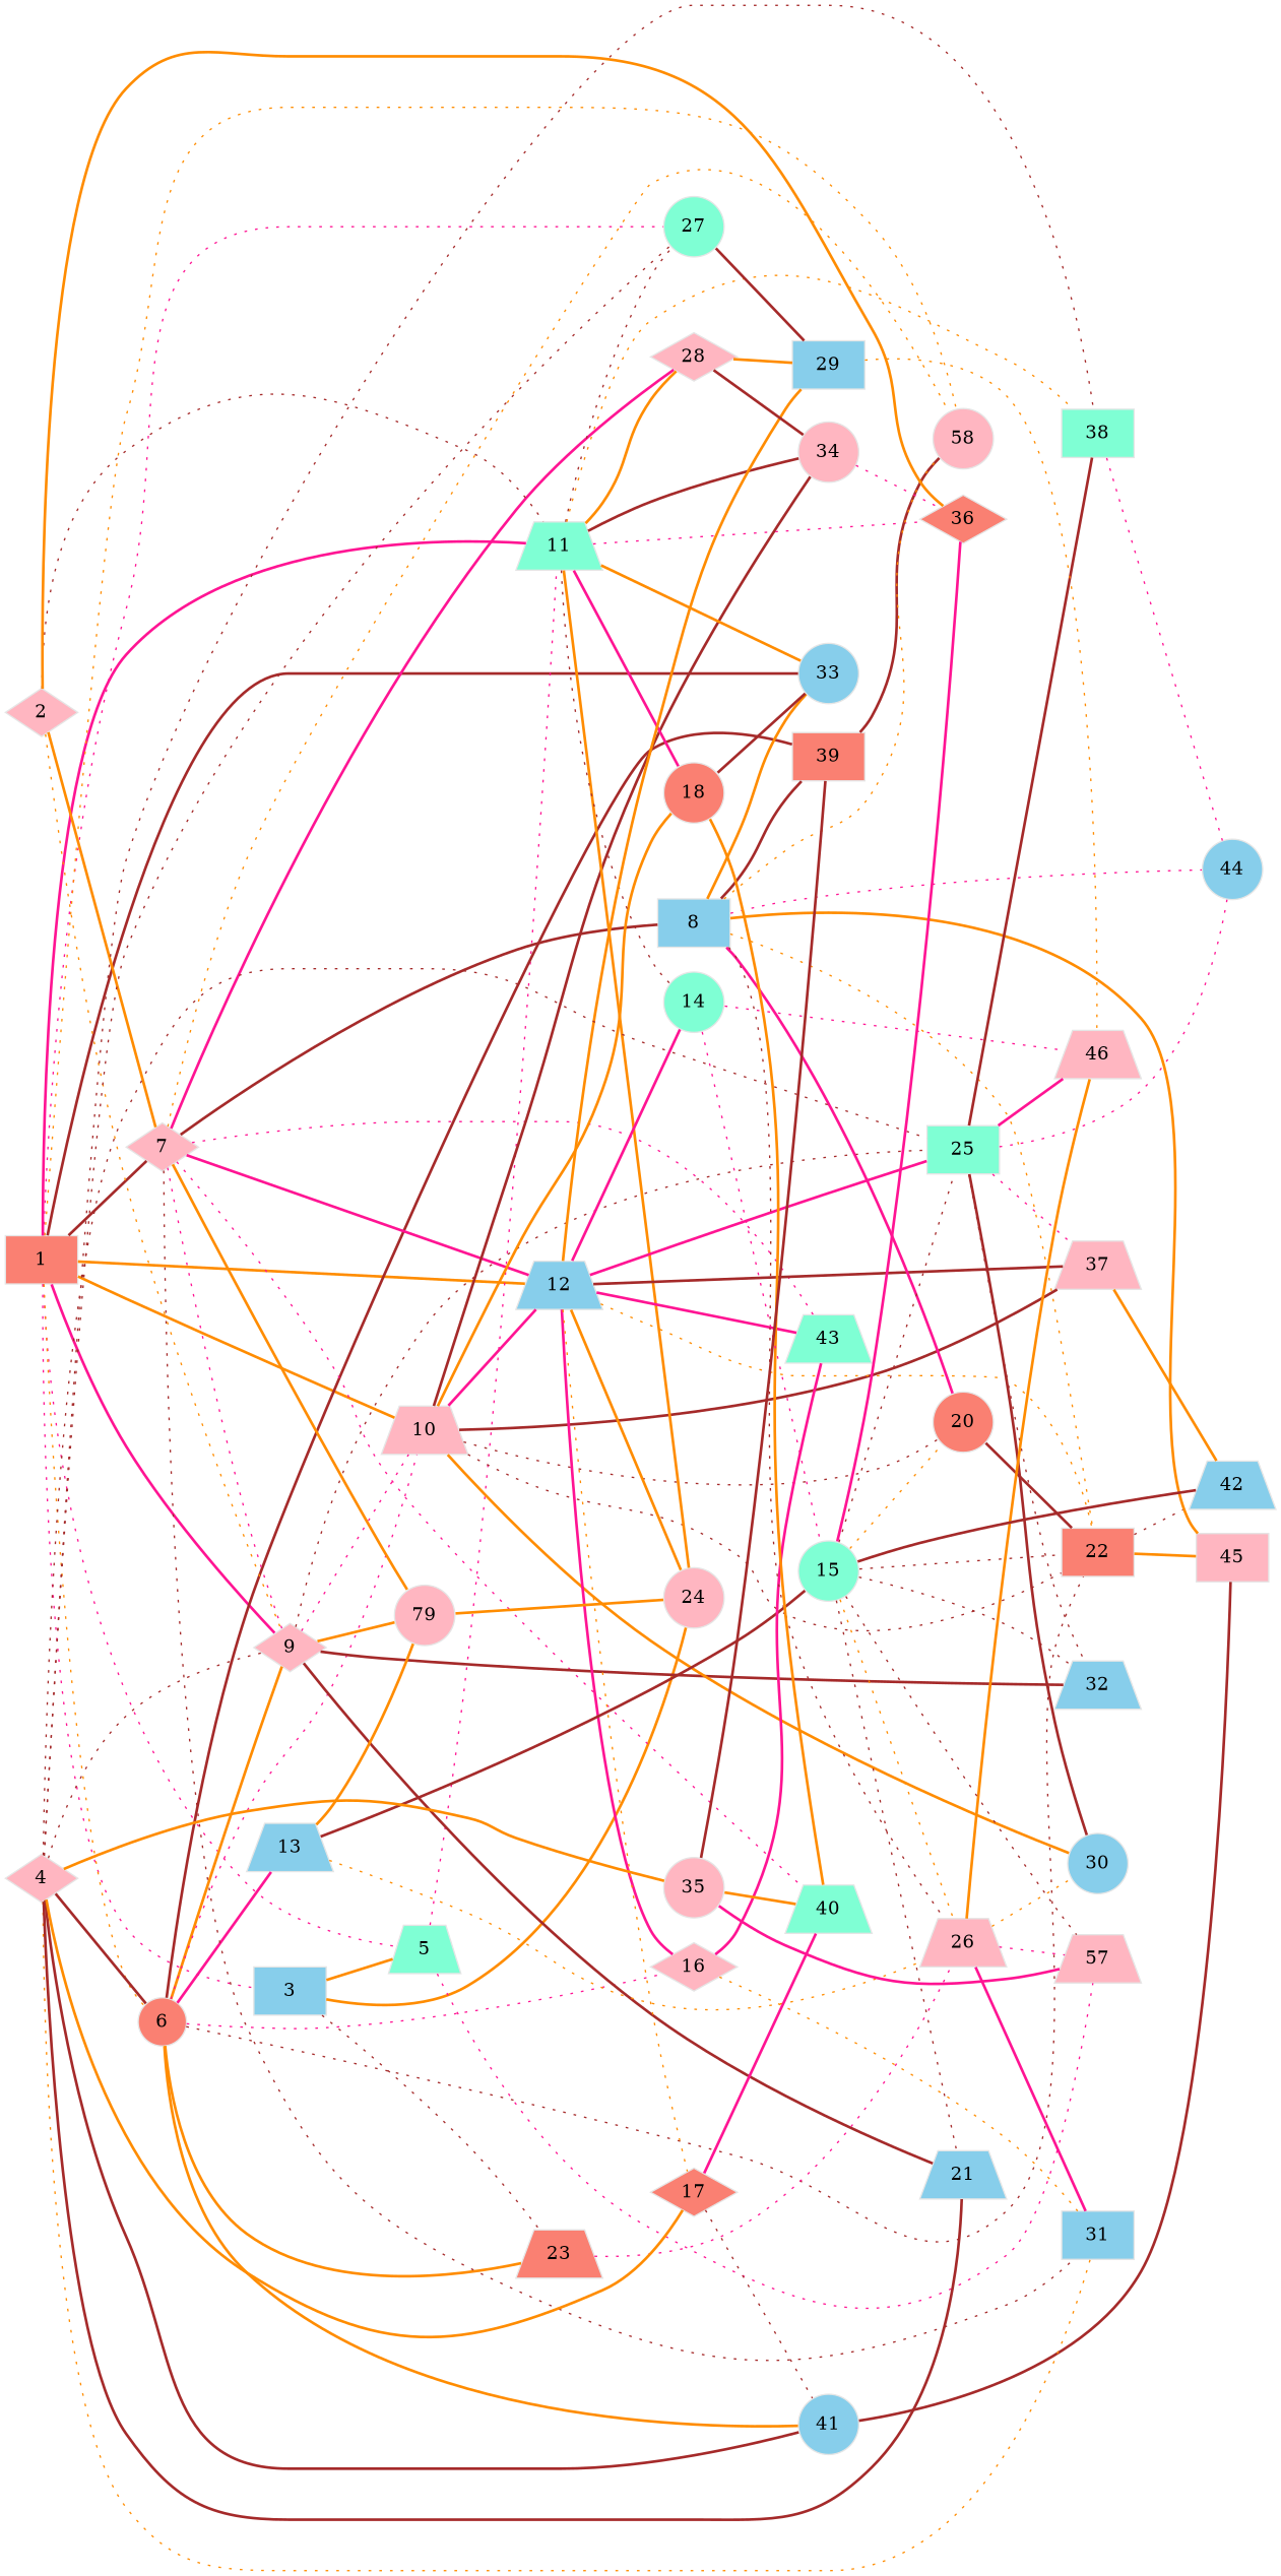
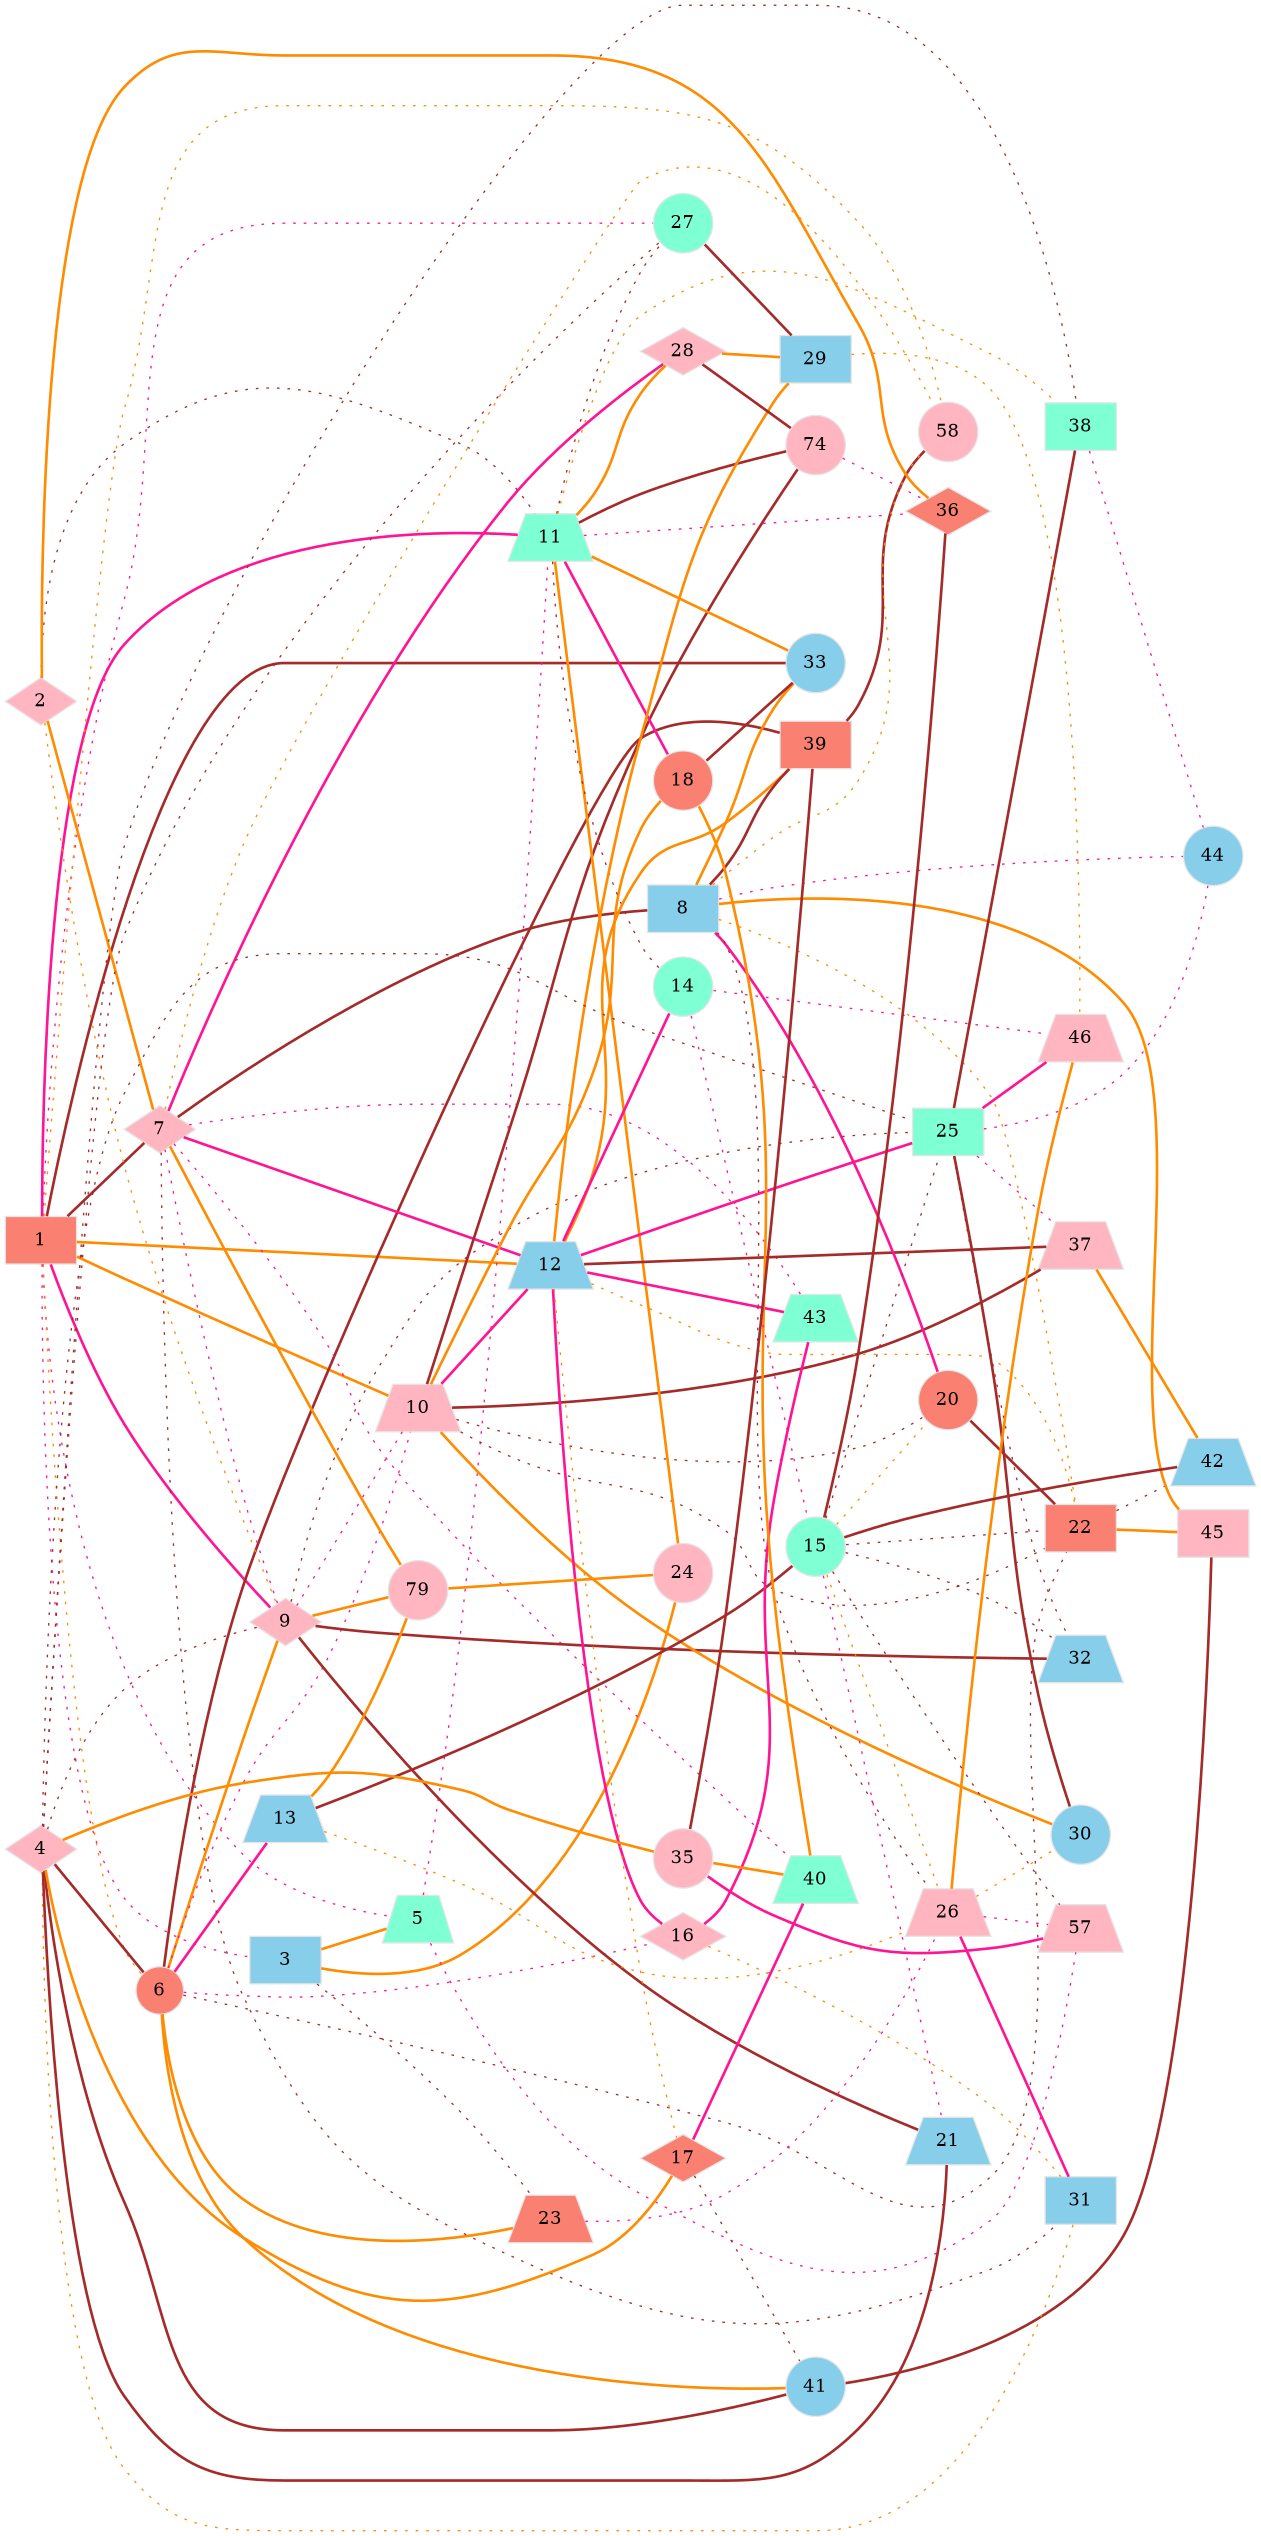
  graph {
    rankdir=LR
    node [color=gray90 fillcolor=lightpink shape=trapezium style=filled]
    edge [color=brown style=bold weight=1.0]
    1 [fillcolor=salmon shape=box]
    3 [fillcolor=skyblue shape=box]
    5 [fillcolor=aquamarine]
    6 [fillcolor=salmon shape=circle]
    7 [shape=diamond]
    9 [shape=diamond]
    10
    11 [fillcolor=aquamarine]
    12 [fillcolor=skyblue]
    27 [fillcolor=aquamarine shape=circle]
    33 [fillcolor=skyblue shape=circle]
    n12 [label=58 shape=circle]
    23 [fillcolor=salmon]
    24 [shape=circle]
    n15 [label=57]
    41 [fillcolor=skyblue shape=circle]
    13 [fillcolor=skyblue]
    16 [shape=diamond]
    22 [fillcolor=salmon shape=box]
    39 [fillcolor=salmon shape=box]
    31 [fillcolor=skyblue shape=box]
    8 [fillcolor=skyblue shape=box]
    n23 [label=79 shape=circle]
    28 [shape=diamond]
    40 [fillcolor=aquamarine]
    43 [fillcolor=aquamarine]
    21 [fillcolor=skyblue]
    25 [fillcolor=aquamarine shape=box]
    32 [fillcolor=skyblue]
    20 [fillcolor=salmon shape=circle]
-   34 [shape=circle]
+   34 [shape=circle label=74]
    18 [fillcolor=salmon shape=circle]
    30 [fillcolor=skyblue shape=circle]
    37
    36 [fillcolor=salmon shape=diamond]
    38 [fillcolor=aquamarine shape=box]
    14 [fillcolor=aquamarine shape=circle]
    17 [fillcolor=salmon shape=diamond]
    29 [fillcolor=skyblue shape=box]
    2 [shape=diamond]
    26
    4 [shape=diamond]
    35 [shape=circle]
    44 [fillcolor=skyblue shape=circle]
    46
    45 [shape=box]
    15 [fillcolor=aquamarine shape=circle]
    42 [fillcolor=skyblue]
    1 -- 3 [color=deeppink style=dotted]
    1 -- 5 [color=deeppink style=dotted]
    1 -- 6 [color=darkorange style=dotted]
    1 -- 7
    1 -- 9 [color=deeppink]
    1 -- 10 [color=darkorange]
    1 -- 11 [color=deeppink weight=2.0]
    1 -- 12 [color=darkorange]
    1 -- 27 [color=deeppink style=dotted]
    1 -- 33
    1 -- n12 [color=darkorange style=dotted]
    3 -- 5 [color=darkorange]
    3 -- 23 [style=dotted]
    3 -- 24 [color=darkorange]
    5 -- 11 [color=deeppink style=dotted]
    5 -- n15 [color=deeppink style=dotted]
    6 -- 9 [color=darkorange]
    6 -- 10 [color=deeppink style=dotted]
    6 -- 23 [color=darkorange]
    6 -- 41 [color=darkorange]
    6 -- 13 [color=deeppink]
    6 -- 16 [color=deeppink style=dotted]
    6 -- 22 [style=dotted]
    6 -- 39
    7 -- 9 [color=deeppink style=dotted]
    7 -- 12 [color=deeppink]
    7 -- n12 [color=darkorange style=dotted]
    7 -- 31 [style=dotted]
    7 -- 8
    7 -- n23 [color=darkorange]
    7 -- 28 [color=deeppink]
    7 -- 40 [color=deeppink style=dotted]
    7 -- 43 [color=deeppink style=dotted weight=2.0]
    9 -- 10 [color=deeppink style=dotted]
    9 -- n23 [color=darkorange]
    9 -- 21 [weight=2.0]
    9 -- 25 [style=dotted]
    9 -- 32 [weight=2.0]
    10 -- 12 [color=deeppink]
    10 -- 22 [style=dotted]
    10 -- 20 [style=dotted]
    10 -- 34
    10 -- 18 [color=darkorange]
    10 -- 30 [color=darkorange]
    10 -- 37
    11 -- 27 [style=dotted]
    11 -- 33 [color=darkorange]
    11 -- 24 [color=darkorange]
    11 -- 28 [color=darkorange]
    11 -- 34
    11 -- 18 [color=deeppink]
    11 -- 36 [color=deeppink style=dotted]
    11 -- 38 [color=darkorange style=dotted]
    11 -- 14 [style=dotted]
-   12 -- 24 [color=darkorange]
+   12 -- 39 [color=darkorange]
    12 -- 16 [color=deeppink]
    12 -- 22 [color=darkorange style=dotted]
    12 -- 43 [color=deeppink]
    12 -- 25 [color=deeppink]
    12 -- 37
    12 -- 14 [color=deeppink]
    12 -- 17 [color=darkorange style=dotted]
    12 -- 29 [color=darkorange]
    27 -- 29
    23 -- 26 [color=deeppink style=dotted weight=2.0]
    41 -- 45
    13 -- n23 [color=darkorange]
    13 -- 26 [color=darkorange style=dotted]
    13 -- 15
    16 -- 31 [color=darkorange style=dotted]
    16 -- 43 [color=deeppink]
    22 -- 45 [color=darkorange]
    22 -- 42 [style=dotted]
    39 -- n12
    8 -- 33 [color=darkorange]
    8 -- n12 [color=darkorange style=dotted]
    8 -- 22 [color=darkorange style=dotted]
    8 -- 39
    8 -- 20 [color=deeppink]
    8 -- 26 [style=dotted]
    8 -- 44 [color=deeppink style=dotted weight=2.0]
    8 -- 45 [color=darkorange weight=2.0]
    n23 -- 24 [color=darkorange]
    28 -- 34
    28 -- 29 [color=darkorange]
    25 -- 32 [style=dotted]
    25 -- 30
    25 -- 37 [color=deeppink style=dotted]
    25 -- 38
    25 -- 44 [color=deeppink style=dotted]
    25 -- 46 [color=deeppink]
    20 -- 22
    34 -- 36 [color=deeppink style=dotted]
    18 -- 33
    18 -- 40 [color=darkorange]
    37 -- 42 [color=darkorange]
    38 -- 44 [color=deeppink style=dotted]
    14 -- 46 [color=deeppink style=dotted]
    14 -- 15 [color=deeppink style=dotted]
    17 -- 41 [style=dotted]
    17 -- 40 [color=deeppink]
    29 -- 46 [color=darkorange style=dotted]
    2 -- 7 [color=darkorange]
    2 -- 9 [color=darkorange style=dotted]
    2 -- 11 [style=dotted]
    2 -- 36 [color=darkorange]
    26 -- n15 [color=deeppink style=dotted]
    26 -- 31 [color=deeppink]
    26 -- 30 [color=darkorange style=dotted weight=2.0]
    26 -- 46 [color=darkorange]
    4 -- 6
    4 -- 9 [style=dotted]
    4 -- 27 [style=dotted]
    4 -- 41
    4 -- 31 [color=darkorange style=dotted]
    4 -- 21
    4 -- 25 [style=dotted]
    4 -- 38 [style=dotted]
    4 -- 17 [color=darkorange]
    4 -- 35 [color=darkorange]
    35 -- n15 [color=deeppink]
    35 -- 39
    35 -- 40 [color=darkorange]
    15 -- n15 [style=dotted]
    15 -- 22 [style=dotted]
-   15 -- 21 [style=dotted]
+   15 -- 21 [color=deeppink style=dotted]
    15 -- 25 [style=dotted]
    15 -- 32 [style=dotted]
    15 -- 20 [color=darkorange style=dotted]
-   15 -- 36 [color=deeppink]
+   15 -- 36
    15 -- 26 [color=darkorange style=dotted]
    15 -- 42 [weight=2.0]
  }
